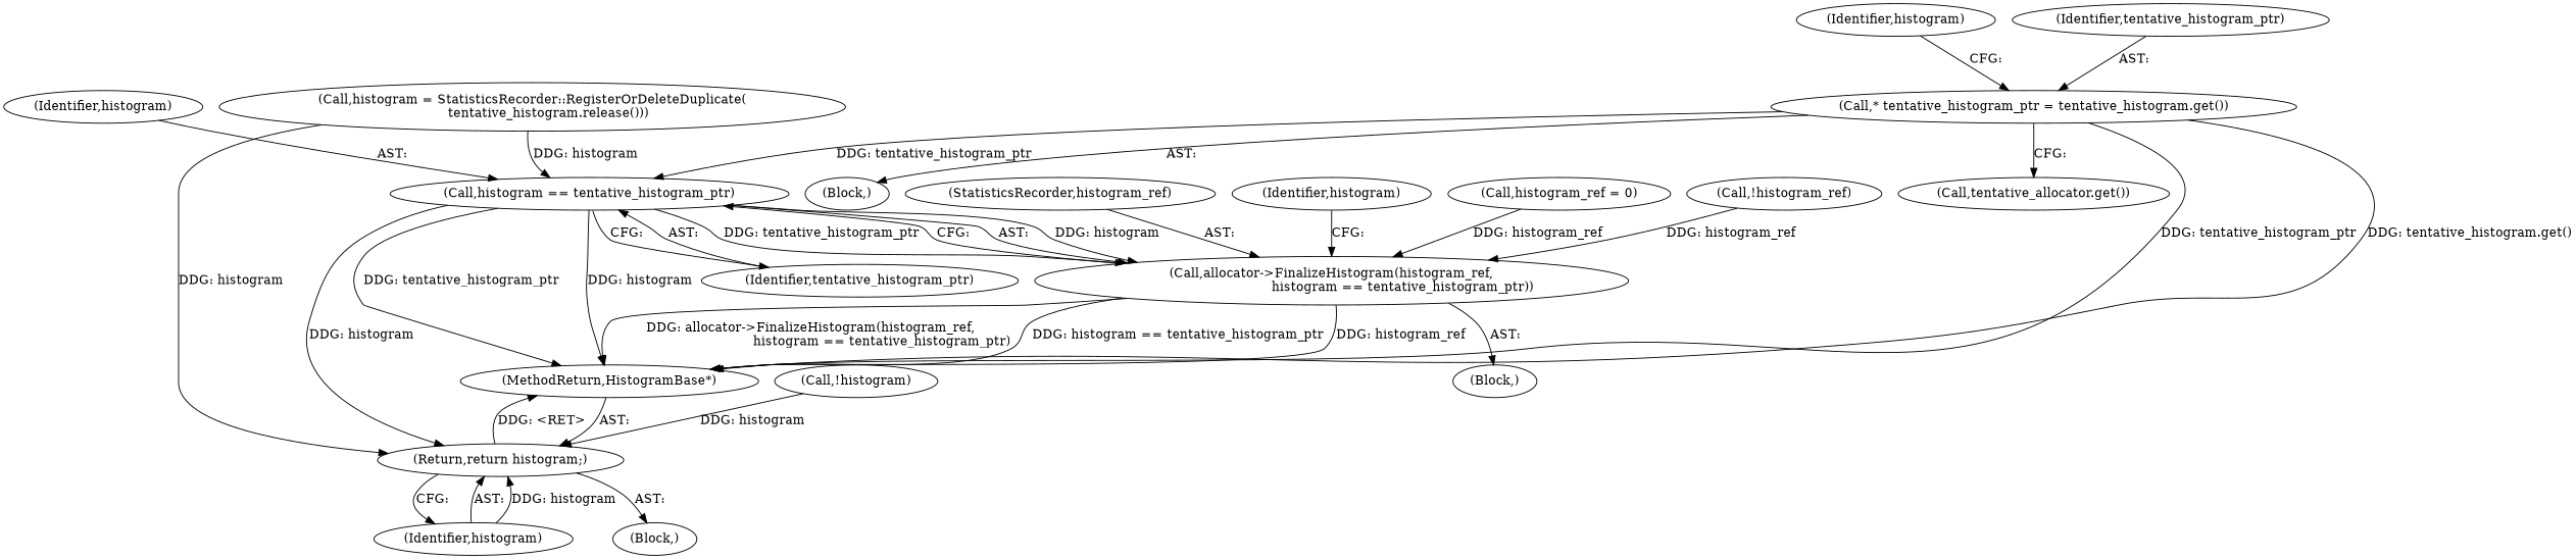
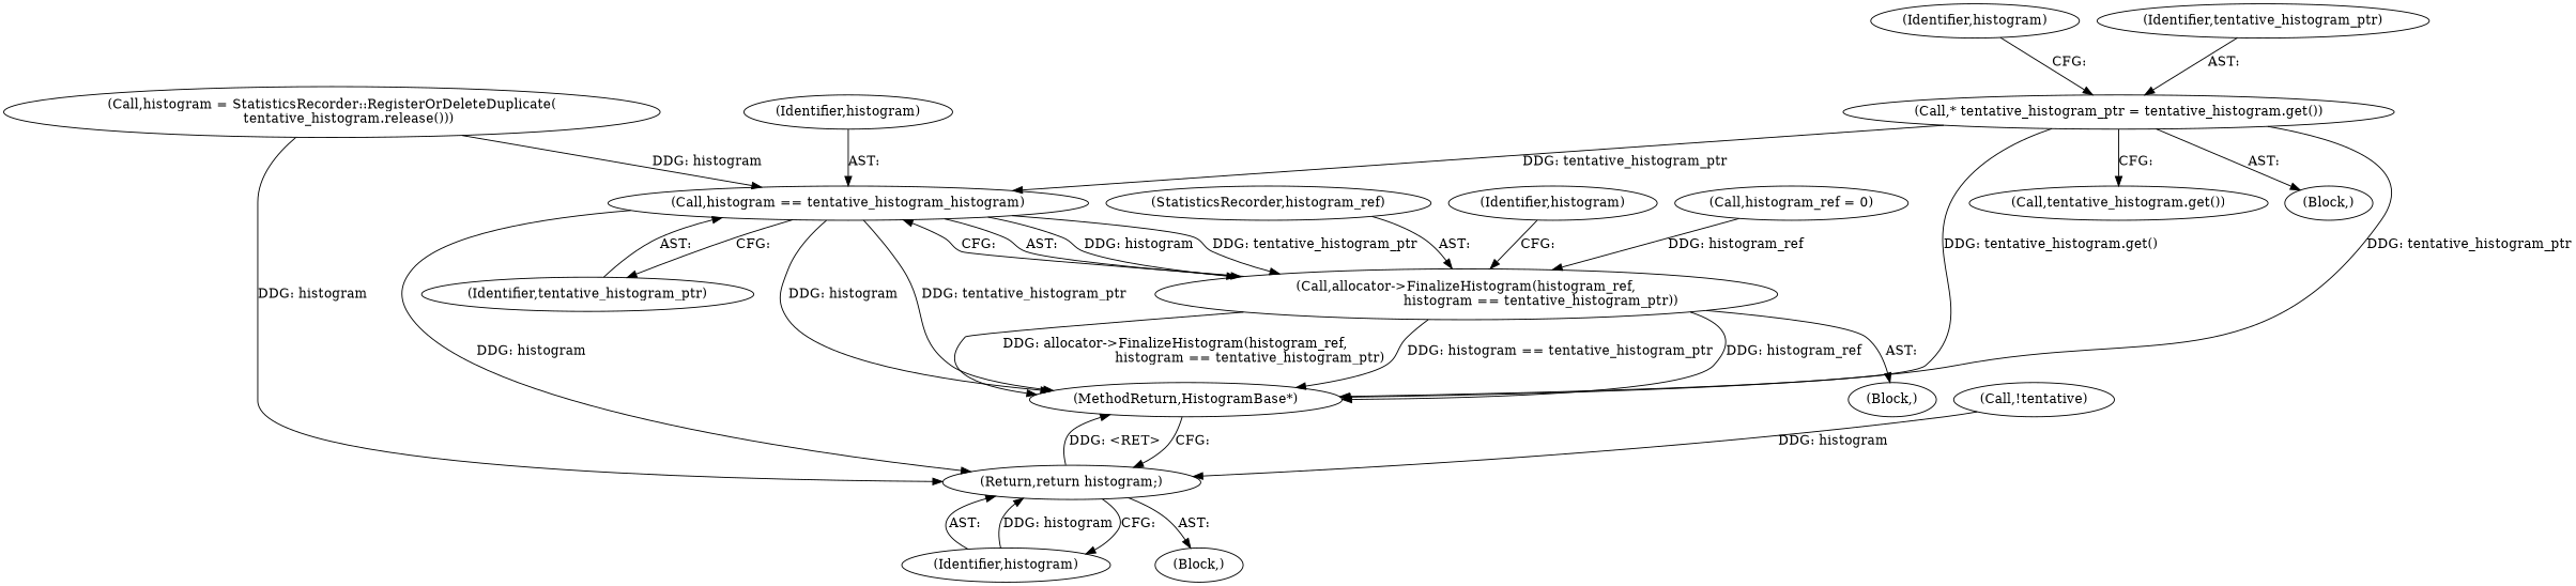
  digraph {
    n1 [label="(Call,* tentative_histogram_ptr = tentative_histogram.get())"]
-   n2 [label="(Call,histogram == tentative_histogram_ptr)"]
+   n2 [label="(Call,histogram == tentative_histogram_histogram)"]
    n3 [label="(Block,)"]
    n4 [label="(MethodReturn,HistogramBase*)"]
-   n5 [label="(Call,tentative_allocator.get())"]
+   n5 [label="(Call,tentative_histogram.get())"]
    n6 [label="(Call,allocator->FinalizeHistogram(histogram_ref,\n                                   histogram == tentative_histogram_ptr))"]
    n7 [label="(Return,return histogram;)"]
    n8 [label="(Identifier,tentative_histogram_ptr)"]
    n9 [label="(Block,)"]
    n10 [label="(Identifier,histogram)"]
    n11 [label="(Block,)"]
    n12 [label="(Identifier,histogram)"]
    n13 [label="(StatisticsRecorder,histogram_ref)"]
    n14 [label="(Call,histogram = StatisticsRecorder::RegisterOrDeleteDuplicate(\n        tentative_histogram.release()))"]
    n15 [label="(Identifier,histogram)"]
-   n16 [label="(Call,!histogram)"]
+   n16 [label="(Call,!tentative)"]
    n17 [label="(Call,histogram_ref = 0)"]
    n18 [label="(Identifier,histogram)"]
-   n19 [label="(Call,!histogram_ref)"]
    n20 [label="(Identifier,tentative_histogram_ptr)"]
    n1 -> n2 [label="DDG: tentative_histogram_ptr"]
    n1 -> n3 [label="AST: "]
    n1 -> n4 [label="DDG: tentative_histogram_ptr"]
    n1 -> n4 [label="DDG: tentative_histogram.get()"]
    n1 -> n5 [label="CFG: "]
    n2 -> n4 [label="DDG: tentative_histogram_ptr"]
    n2 -> n4 [label="DDG: histogram"]
    n2 -> n6 [label="AST: "]
    n2 -> n6 [label="DDG: histogram"]
    n2 -> n6 [label="DDG: tentative_histogram_ptr"]
    n2 -> n7 [label="DDG: histogram"]
    n2 -> n8 [label="CFG: "]
-   n4 -> n7 [label="AST: "]
+   n4 -> n7 [label="CFG: "]
    n6 -> n2 [label="CFG: "]
    n6 -> n4 [label="DDG: allocator->FinalizeHistogram(histogram_ref,\n                                   histogram == tentative_histogram_ptr)"]
    n6 -> n4 [label="DDG: histogram == tentative_histogram_ptr"]
    n6 -> n4 [label="DDG: histogram_ref"]
    n6 -> n9 [label="AST: "]
    n7 -> n4 [label="DDG: <RET>"]
    n7 -> n10 [label="CFG: "]
    n7 -> n11 [label="AST: "]
    n8 -> n2 [label="AST: "]
    n10 -> n7 [label="AST: "]
    n10 -> n7 [label="DDG: histogram"]
    n12 -> n2 [label="AST: "]
    n13 -> n6 [label="AST: "]
    n14 -> n2 [label="DDG: histogram"]
    n14 -> n7 [label="DDG: histogram"]
    n15 -> n6 [label="CFG: "]
    n16 -> n7 [label="DDG: histogram"]
    n17 -> n6 [label="DDG: histogram_ref"]
    n18 -> n1 [label="CFG: "]
-   n19 -> n6 [label="DDG: histogram_ref"]
    n20 -> n1 [label="AST: "]
  }
